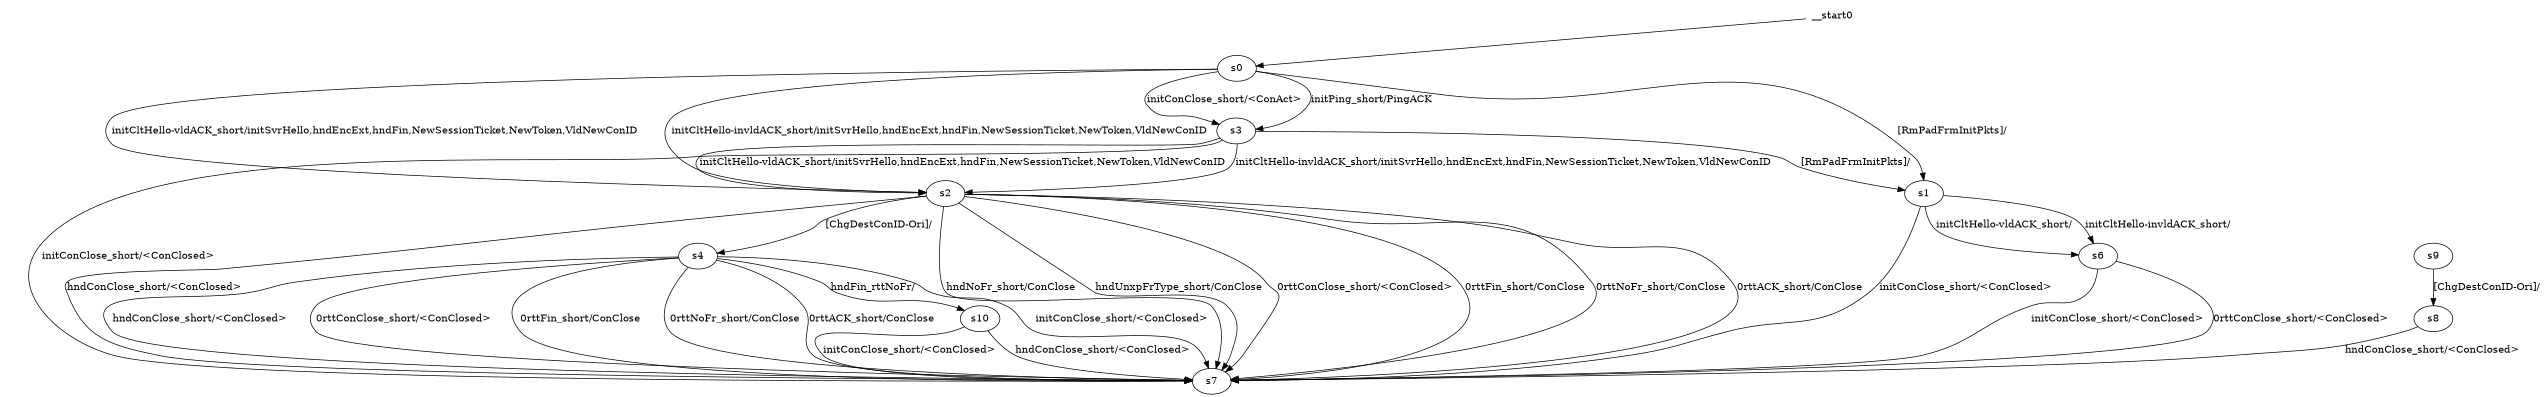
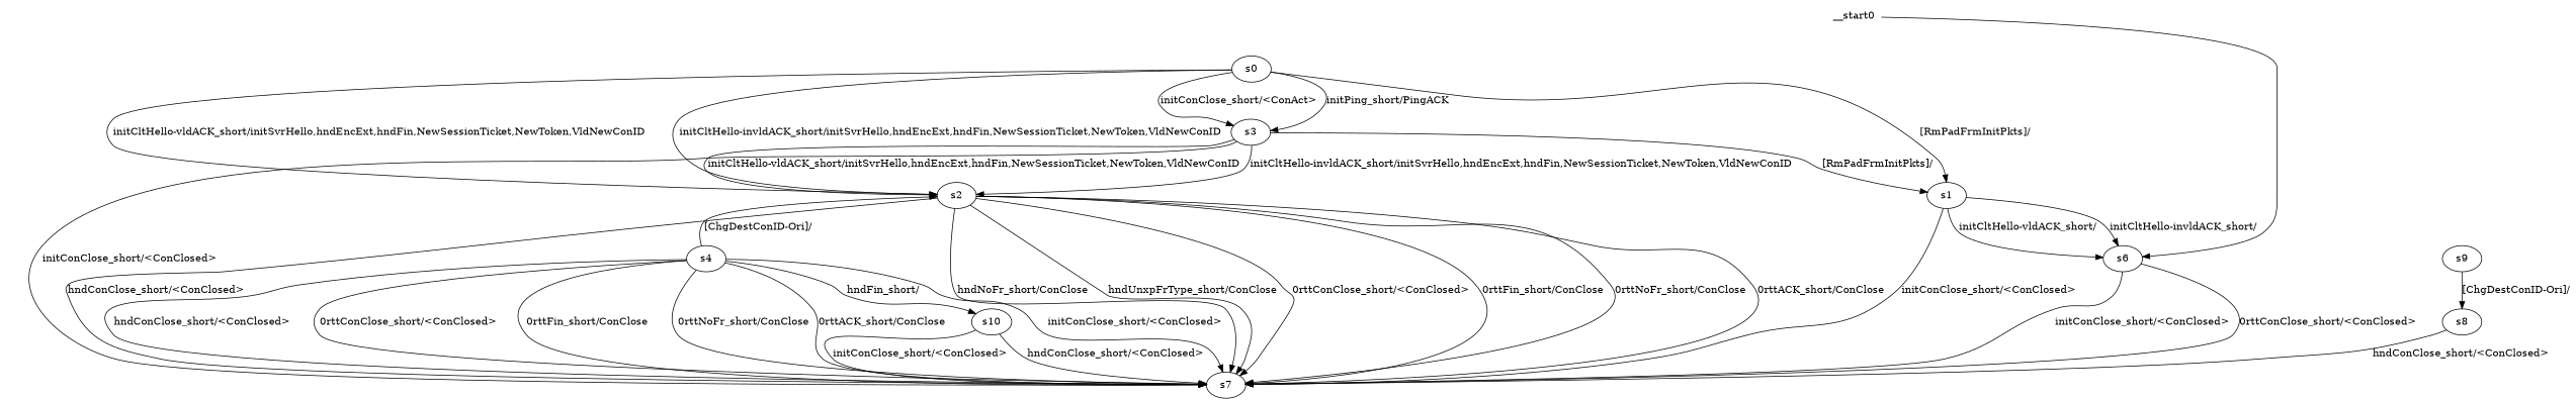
  digraph {
    n1 [label=s0]
    n2 [label=s1]
    n3 [label=s2]
    n4 [label=s3]
    n5 [label=s6]
    n6 [label=s7]
    n7 [label=s4]
    n8 [label=s10]
    n9 [label=s8]
    n10 [label=s9]
    __start0 [shape=none]
    n1 -> n2 [label="[RmPadFrmInitPkts]/ "]
    n1 -> n3 [label="initCltHello-vldACK_short/initSvrHello,hndEncExt,hndFin,NewSessionTicket,NewToken,VldNewConID "]
    n1 -> n3 [label="initCltHello-invldACK_short/initSvrHello,hndEncExt,hndFin,NewSessionTicket,NewToken,VldNewConID "]
    n1 -> n4 [label="initPing_short/PingACK "]
    n1 -> n4 [label="initConClose_short/<ConAct> "]
    n2 -> n5 [label="initCltHello-vldACK_short/ "]
    n2 -> n5 [label="initCltHello-invldACK_short/ "]
    n2 -> n6 [label="initConClose_short/<ConClosed> "]
    n3 -> n6 [label="hndConClose_short/<ConClosed> "]
    n3 -> n6 [label="hndNoFr_short/ConClose "]
    n3 -> n6 [label="hndUnxpFrType_short/ConClose "]
    n3 -> n6 [label="0rttConClose_short/<ConClosed> "]
    n3 -> n6 [label="0rttFin_short/ConClose "]
    n3 -> n6 [label="0rttNoFr_short/ConClose "]
    n3 -> n6 [label="0rttACK_short/ConClose "]
-   n3 -> n7 [label="[ChgDestConID-Ori]/ "]
+   n7 -> n3 [label="[ChgDestConID-Ori]/ "]
    n4 -> n2 [label="[RmPadFrmInitPkts]/ "]
    n4 -> n3 [label="initCltHello-vldACK_short/initSvrHello,hndEncExt,hndFin,NewSessionTicket,NewToken,VldNewConID "]
    n4 -> n3 [label="initCltHello-invldACK_short/initSvrHello,hndEncExt,hndFin,NewSessionTicket,NewToken,VldNewConID "]
    n4 -> n6 [label="initConClose_short/<ConClosed> "]
    n5 -> n6 [label="initConClose_short/<ConClosed> "]
    n5 -> n6 [label="0rttConClose_short/<ConClosed> "]
    n7 -> n6 [label="initConClose_short/<ConClosed> "]
    n7 -> n6 [label="hndConClose_short/<ConClosed> "]
    n7 -> n6 [label="0rttConClose_short/<ConClosed> "]
    n7 -> n6 [label="0rttFin_short/ConClose "]
    n7 -> n6 [label="0rttNoFr_short/ConClose "]
    n7 -> n6 [label="0rttACK_short/ConClose "]
-   n7 -> n8 [label="hndFin_rttNoFr/ "]
+   n7 -> n8 [label="hndFin_short/ "]
    n8 -> n6 [label="initConClose_short/<ConClosed> "]
    n8 -> n6 [label="hndConClose_short/<ConClosed> "]
    n9 -> n6 [label="hndConClose_short/<ConClosed> "]
    n10 -> n9 [label="[ChgDestConID-Ori]/ "]
-   __start0 -> n1
+   __start0 -> n5
  }
